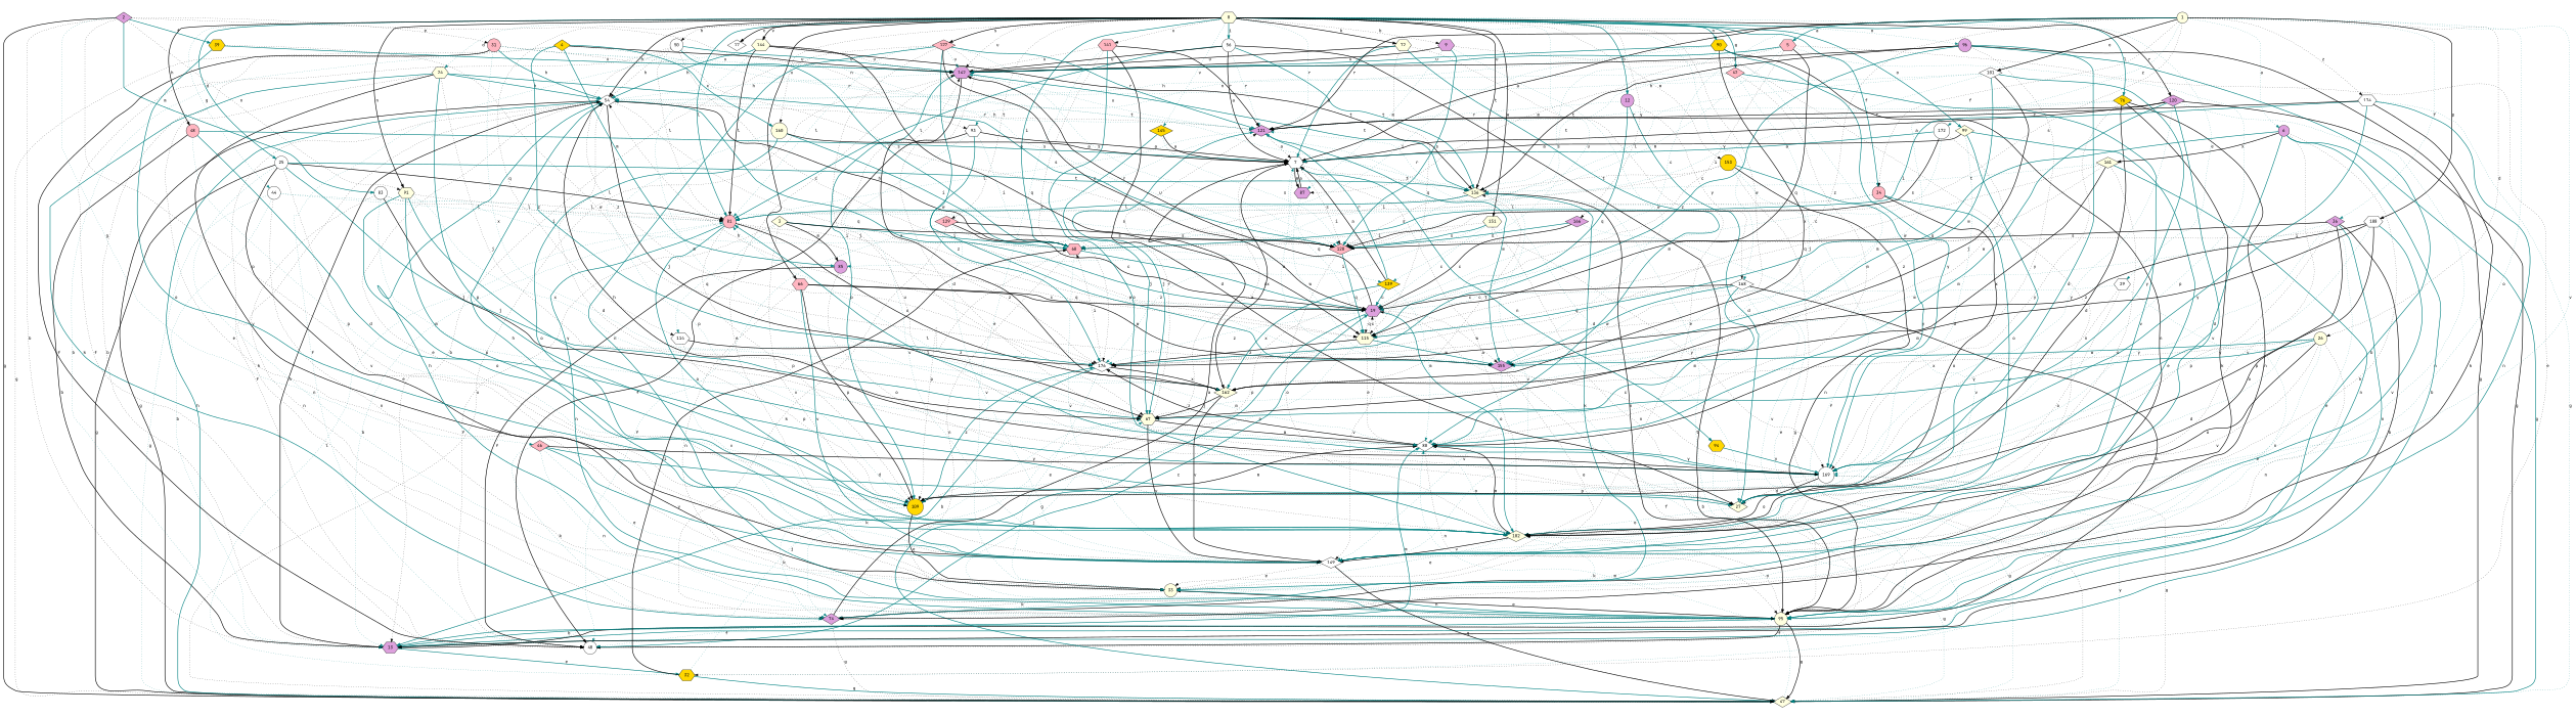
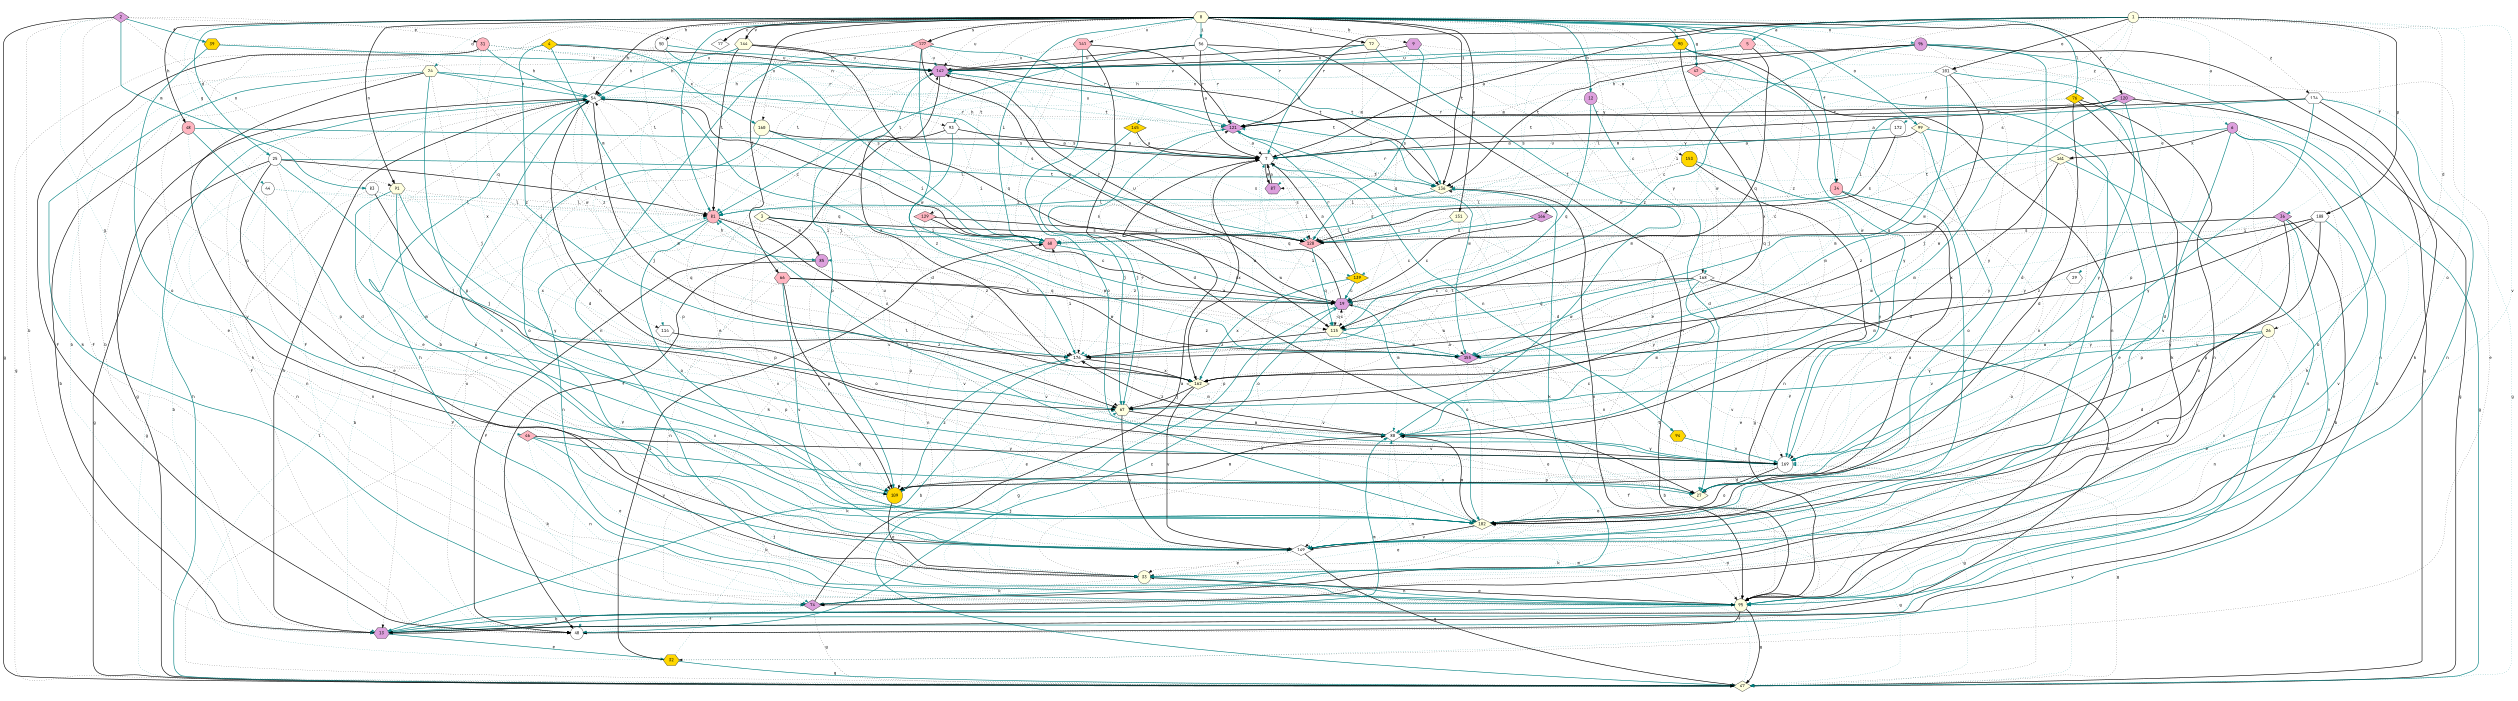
  strict digraph {
    fontname="JetBrains Mono"
    node [fillcolor=lightyellow fontname="JetBrains Mono" shape=diamond style=filled]
    edge [color=teal fontname="JetBrains Mono" style=dotted]
    0 [shape=hexagon]
    9 [fillcolor=plum shape=hexagon]
    12 [fillcolor=plum shape=circle]
    17 [fillcolor=white]
    24 [shape=hexagon]
    25 [fillcolor=white shape=circle]
    29 [fillcolor=white shape=hexagon]
    34 [fillcolor=lightpink shape=circle]
    42 [fillcolor=lightpink]
    44 [fillcolor=white shape=circle]
    48 [fillcolor=lightpink shape=circle]
    50 [fillcolor=white shape=circle]
    54 [fillcolor=white]
    56 [fillcolor=white shape=circle]
    60 [fillcolor=lightpink shape=hexagon]
    66 [fillcolor=lightpink shape=hexagon]
    72 [shape=hexagon]
    76 [fillcolor=gold]
    81 [fillcolor=lightpink shape=circle]
    90 [fillcolor=gold shape=hexagon]
    91 [shape=hexagon]
    96 [fillcolor=plum shape=circle]
    99
    114 [fillcolor=white shape=hexagon]
    120 [fillcolor=plum]
    121 [fillcolor=plum]
    127 [fillcolor=lightpink]
    129 [fillcolor=lightpink]
    136
    139 [fillcolor=gold]
    141 [fillcolor=lightpink shape=hexagon]
    142 [fillcolor=plum shape=hexagon]
    144 [shape=hexagon]
    145 [fillcolor=gold]
    151 [shape=hexagon]
    153 [fillcolor=gold shape=circle]
    155 [fillcolor=plum]
    160 [shape=circle]
    166 [fillcolor=plum]
    168 [fillcolor=white]
    128 [fillcolor=lightpink]
    87 [fillcolor=plum shape=hexagon]
    95 [shape=circle]
    115 [shape=hexagon]
    27
    149 [fillcolor=white]
    109 [fillcolor=gold shape=circle]
    74 [fillcolor=plum]
    33 [shape=circle]
    67 [shape=hexagon]
    47
    19 [fillcolor=plum shape=hexagon]
    102
    169 [fillcolor=white shape=circle]
    88 [fillcolor=white]
    13 [fillcolor=plum shape=hexagon]
    7 [fillcolor=white shape=hexagon]
    176 [fillcolor=white]
    40 [fillcolor=white shape=circle]
    162
    1 [shape=circle]
    5 [fillcolor=lightpink shape=hexagon]
    6 [fillcolor=plum shape=circle]
    26 [shape=circle]
    36 [fillcolor=plum]
    101 [fillcolor=white]
    108 [fillcolor=white shape=hexagon]
    172 [fillcolor=white shape=circle]
    174 [fillcolor=white shape=hexagon]
    93 [fillcolor=white shape=hexagon]
    85 [fillcolor=plum shape=circle]
    32 [fillcolor=gold shape=hexagon]
    161
    94 [fillcolor=gold shape=hexagon]
    2 [fillcolor=plum]
    31 [fillcolor=lightpink shape=circle]
    39 [fillcolor=gold shape=hexagon]
    46 [fillcolor=lightpink]
    83 [fillcolor=white shape=circle]
    3
    4 [fillcolor=gold]
    0 -> 9 [color=black label=b]
    0 -> 12 [label=b style=bold]
    0 -> 17 [color=black label=c style=bold]
    0 -> 24 [label=d]
    0 -> 25 [label=d style=bold]
    0 -> 29 [label=e]
    0 -> 34 [label=f style=bold]
    0 -> 42 [label=g style=bold]
    0 -> 44 [label=g]
    0 -> 48 [color=black label=h style=bold]
    0 -> 50 [color=black label=h]
    0 -> 54 [color=black label=h style=bold]
    0 -> 56 [label=i style=bold]
    0 -> 60 [label=i style=bold]
    0 -> 66 [color=black label=j style=bold]
    0 -> 72 [color=black label=k style=bold]
    0 -> 76 [label=l style=bold]
    0 -> 81 [label=l style=bold]
    0 -> 90 [label=n style=bold]
    0 -> 91 [color=black label=n style=bold]
    0 -> 96 [label=o]
    0 -> 99 [label=o style=bold]
    0 -> 114 [color=black label=q]
    0 -> 120 [color=black label=r style=bold]
    0 -> 121 [label=r]
    0 -> 127 [color=black label=s style=bold]
    0 -> 129 [color=black label=t]
    0 -> 136 [color=black label=t style=bold]
    0 -> 139 [label=u]
    0 -> 141 [color=black label=u]
    0 -> 142 [color=black label=u]
    0 -> 144 [color=black label=v style=bold]
    0 -> 145 [label=v]
    0 -> 151 [color=black label=w style=bold]
    0 -> 153 [color=black label=w]
    0 -> 155 [color=black label=w]
    0 -> 160 [color=black label=x]
    0 -> 166 [color=black label=y]
    0 -> 168 [label=y]
    9 -> 142 [color=black label=u style=bold]
    9 -> 155 [label=w]
    9 -> 128 [label=s style=bold]
    9 -> 87 [label=m]
    9 -> 95 [color=black label=n]
    12 -> 121 [label=r]
    12 -> 168 [color=black label=y]
    12 -> 115 [label=q style=bold]
    12 -> 27 [label=d style=bold]
    24 -> 54 [label=h style=bold]
    24 -> 128 [label=s style=bold]
    24 -> 149 [color=black label=v style=bold]
    24 -> 109 [label=p style=bold]
    24 -> 74 [label=k style=bold]
    24 -> 33 [color=black label=e]
    24 -> 67 [color=black label=j]
    25 -> 81 [color=black label=l style=bold]
    25 -> 136 [label=t style=bold]
    25 -> 95 [label=n]
    25 -> 149 [color=black label=v]
    25 -> 33 [color=black label=e style=bold]
    25 -> 67 [label=j style=bold]
    25 -> 47 [color=black label=g style=bold]
    29 -> 95 [label=n]
    29 -> 19 [label=c]
    29 -> 102 [color=black label=o]
    29 -> 169 [color=black label=y]
    34 -> 60 [label=i]
    34 -> 81 [color=black label=l]
    34 -> 149 [label=v style=bold]
    34 -> 102 [color=black label=o style=bold]
    42 -> 54 [label=h]
    42 -> 136 [label=t]
    42 -> 149 [label=v style=bold]
    42 -> 67 [label=j]
    42 -> 88 [color=black label=m]
    44 -> 81 [label=l]
    44 -> 128 [label=s]
    44 -> 95 [color=black label=n]
    44 -> 47 [label=g]
    44 -> 13 [label=b]
    48 -> 27 [label=d style=bold]
    48 -> 109 [label=p]
    48 -> 13 [color=black label=b style=bold]
    48 -> 7 [label=a style=bold]
    50 -> 54 [color=black label=h]
    50 -> 60 [label=i style=bold]
    50 -> 81 [color=black label=l]
    50 -> 142 [label=u style=bold]
    50 -> 128 [label=s]
    50 -> 19 [color=black label=c]
    50 -> 13 [color=black label=b]
    50 -> 176 [color=black label=z]
    54 -> 121 [color=black label=r]
    54 -> 115 [color=black label=q]
    54 -> 27 [color=black label=d]
    54 -> 74 [color=black label=k]
    54 -> 33 [color=black label=e]
    54 -> 67 [color=black label=j style=bold]
    54 -> 47 [color=black label=g style=bold]
    54 -> 19 [label=c style=bold]
    54 -> 40 [color=black label=f]
    56 -> 81 [label=l style=bold]
    56 -> 121 [label=r]
    56 -> 136 [label=t style=bold]
    56 -> 142 [color=black label=u style=bold]
    56 -> 95 [color=black label=n style=bold]
    56 -> 7 [color=black label=a style=bold]
    60 -> 54 [color=black label=h style=bold]
    60 -> 139 [label=i]
    60 -> 95 [color=black label=n]
    60 -> 149 [label=v]
    60 -> 109 [color=black label=p]
    60 -> 19 [label=c style=bold]
    66 -> 155 [color=black label=w style=bold]
    66 -> 95 [color=black label=n]
    66 -> 149 [label=v style=bold]
    66 -> 109 [color=black label=p style=bold]
    66 -> 19 [color=black label=c style=bold]
    72 -> 142 [color=black label=u style=bold]
    72 -> 115 [color=black label=q]
    72 -> 33 [color=black label=e]
    72 -> 88 [label=m style=bold]
    72 -> 7 [label=a style=bold]
    76 -> 121 [label=r]
    76 -> 155 [label=w]
    76 -> 95 [color=black label=n style=bold]
    76 -> 27 [color=black label=d style=bold]
    76 -> 74 [color=black label=k style=bold]
    76 -> 169 [color=black label=y]
    81 -> 60 [color=black label=i]
    81 -> 121 [label=r]
    81 -> 95 [label=n style=bold]
    81 -> 109 [color=black label=p]
    81 -> 102 [label=o style=bold]
    81 -> 13 [label=b]
    81 -> 176 [color=black label=z]
    81 -> 162 [color=black label=x style=bold]
    90 -> 60 [label=i]
    90 -> 142 [label=u style=bold]
    90 -> 128 [label=s]
    90 -> 95 [color=black label=n style=bold]
    90 -> 169 [label=y style=bold]
    90 -> 88 [label=m]
    90 -> 162 [color=black label=x style=bold]
    91 -> 81 [color=black label=l]
    91 -> 109 [label=p style=bold]
    91 -> 102 [label=o style=bold]
    91 -> 169 [label=y style=bold]
    91 -> 162 [label=x]
    96 -> 136 [color=black label=t style=bold]
    96 -> 142 [color=black label=u style=bold]
    96 -> 27 [label=d style=bold]
    96 -> 47 [color=black label=g style=bold]
    96 -> 169 [color=black label=y]
    96 -> 13 [label=b style=bold]
    96 -> 176 [label=z style=bold]
    99 -> 27 [label=d]
    99 -> 33 [label=e style=bold]
    99 -> 102 [label=o style=bold]
    99 -> 7 [color=black label=a style=bold]
    114 -> 149 [label=v]
    114 -> 109 [color=black label=p]
    114 -> 176 [color=black label=z style=bold]
    120 -> 121 [color=black label=r style=bold]
    120 -> 95 [label=n]
    120 -> 149 [label=v style=bold]
    120 -> 47 [color=black label=g style=bold]
    120 -> 169 [label=y]
    120 -> 88 [label=m style=bold]
    120 -> 7 [color=black label=a style=bold]
    121 -> 54 [label=h]
    121 -> 81 [label=l]
    121 -> 142 [label=u]
    121 -> 155 [label=w style=bold]
    121 -> 27 [label=d]
    121 -> 67 [label=j style=bold]
    121 -> 7 [color=black label=a]
    127 -> 81 [label=l]
    127 -> 121 [label=r style=bold]
    127 -> 142 [label=u]
    127 -> 155 [label=w style=bold]
    127 -> 128 [label=s]
    127 -> 95 [label=n style=bold]
    127 -> 27 [color=black label=d]
    127 -> 67 [color=black label=j]
    127 -> 19 [color=black label=c style=bold]
    127 -> 13 [color=black label=b]
    129 -> 155 [label=w]
    129 -> 128 [color=black label=s style=bold]
    129 -> 149 [label=v]
    129 -> 74 [color=black label=k]
    129 -> 19 [color=black label=c style=bold]
    129 -> 40 [label=f]
    136 -> 81 [label=l style=bold]
    136 -> 121 [label=r]
    136 -> 128 [color=black label=s]
    136 -> 95 [color=black label=n style=bold]
    136 -> 149 [label=v]
    136 -> 74 [label=k style=bold]
    139 -> 121 [label=r style=bold]
    139 -> 109 [color=black label=p]
    139 -> 19 [label=c style=bold]
    139 -> 88 [label=m]
    139 -> 7 [color=black label=a style=bold]
    139 -> 162 [label=x style=bold]
    141 -> 121 [color=black label=r style=bold]
    141 -> 142 [color=black label=u]
    141 -> 27 [color=black label=d style=bold]
    141 -> 33 [label=e]
    141 -> 102 [label=o style=bold]
    141 -> 176 [color=black label=z]
    142 -> 54 [label=h]
    142 -> 136 [label=t style=bold]
    142 -> 109 [label=p style=bold]
    142 -> 33 [color=black label=e]
    142 -> 162 [color=black label=x style=bold]
    144 -> 54 [label=h style=bold]
    144 -> 81 [color=black label=l style=bold]
    144 -> 136 [color=black label=t style=bold]
    144 -> 142 [color=black label=u]
    144 -> 115 [color=black label=q style=bold]
    144 -> 88 [label=m]
    144 -> 40 [label=f]
    145 -> 128 [label=s]
    145 -> 67 [label=j style=bold]
    145 -> 7 [color=black label=a style=bold]
    151 -> 60 [color=black label=i]
    151 -> 128 [label=s style=bold]
    151 -> 95 [color=black label=n]
    151 -> 19 [label=c]
    151 -> 169 [color=black label=y]
    151 -> 176 [label=z]
    153 -> 60 [color=black label=i]
    153 -> 136 [color=black label=t]
    153 -> 95 [color=black label=n style=bold]
    153 -> 47 [color=black label=g]
    153 -> 169 [label=y style=bold]
    153 -> 40 [label=f]
    155 -> 149 [label=v]
    155 -> 33 [color=black label=e]
    155 -> 13 [label=b]
    155 -> 7 [label=a]
    155 -> 40 [color=black label=f]
    160 -> 60 [label=i style=bold]
    160 -> 109 [label=p]
    160 -> 102 [label=o style=bold]
    160 -> 7 [color=black label=a style=bold]
    166 -> 128 [label=s style=bold]
    166 -> 149 [label=v]
    166 -> 19 [color=black label=c style=bold]
    168 -> 155 [label=w style=bold]
    168 -> 115 [color=black label=q]
    168 -> 149 [label=v]
    168 -> 33 [label=e]
    168 -> 19 [color=black label=c style=bold]
    168 -> 88 [label=m style=bold]
    168 -> 13 [color=black label=b style=bold]
    128 -> 115 [label=q style=bold]
    128 -> 102 [color=black label=o]
    87 -> 155 [label=w]
    87 -> 7 [color=black label=a style=bold]
    95 -> 54 [label=h style=bold]
    95 -> 33 [color=black label=e style=bold]
    95 -> 67 [label=j]
    95 -> 47 [color=black label=g style=bold]
    95 -> 102 [color=black label=o]
    95 -> 13 [label=b style=bold]
    95 -> 40 [color=black label=f style=bold]
    115 -> 155 [label=w style=bold]
    115 -> 109 [label=p]
-   115 -> 88 [color=black label=e]
+   115 -> 33 [color=black label=e]
    115 -> 19 [color=black label=c]
    115 -> 176 [color=black label=z style=bold]
    27 -> 142 [color=black label=u]
    27 -> 102 [label=o]
    149 -> 54 [label=h style=bold]
    149 -> 33 [color=black label=e]
    149 -> 47 [color=black label=g style=bold]
    109 -> 74 [label=k]
    109 -> 33 [color=black label=e style=bold]
    109 -> 88 [color=black label=m style=bold]
    109 -> 176 [label=z style=bold]
    74 -> 47 [color=black label=g]
    74 -> 7 [color=black label=a style=bold]
    74 -> 40 [label=f]
    33 -> 95 [label=n style=bold]
    33 -> 74 [color=black label=k]
    67 -> 121 [color=black label=r]
    67 -> 149 [color=black label=v style=bold]
    67 -> 74 [label=k]
    67 -> 88 [color=black label=m style=bold]
    67 -> 7 [color=black label=a]
    47 -> 54 [label=h style=bold]
    47 -> 142 [color=black label=u]
    47 -> 169 [label=y]
    47 -> 88 [label=m]
    19 -> 142 [color=black label=u style=bold]
    19 -> 155 [color=black label=w]
    19 -> 115 [color=black label=q]
    19 -> 149 [color=black label=v]
    19 -> 47 [label=g style=bold]
    19 -> 102 [label=o style=bold]
    19 -> 176 [label=z]
    102 -> 149 [color=black label=v style=bold]
    102 -> 74 [label=k]
    102 -> 33 [label=e]
    102 -> 47 [label=g]
    102 -> 88 [color=black label=m style=bold]
    102 -> 7 [color=black label=a]
    169 -> 54 [color=black label=h style=bold]
    169 -> 81 [label=l style=bold]
    169 -> 27 [color=black label=d]
    169 -> 109 [label=p]
    169 -> 47 [color=black label=g]
    169 -> 19 [color=black label=c]
    169 -> 102 [color=black label=o style=bold]
    88 -> 81 [label=l]
    88 -> 95 [color=black label=n]
    88 -> 102 [label=o]
    88 -> 169 [label=y style=bold]
    88 -> 176 [color=black label=z style=bold]
    13 -> 54 [color=black label=h style=bold]
    13 -> 88 [label=m style=bold]
    13 -> 32 [label=e style=bold]
    7 -> 136 [color=black label=t]
    7 -> 128 [color=black label=s]
    7 -> 87 [color=black label=m style=bold]
    7 -> 115 [label=q]
    7 -> 162 [color=black label=x style=bold]
    7 -> 94 [label=n style=bold]
    176 -> 54 [color=black label=h]
    176 -> 60 [color=black label=i]
    176 -> 33 [label=e]
    176 -> 88 [label=m]
    176 -> 13 [label=b style=bold]
    176 -> 162 [color=black label=x style=bold]
    40 -> 19 [label=c style=bold]
    162 -> 136 [color=black label=t]
    162 -> 149 [color=black label=v style=bold]
    162 -> 67 [color=black label=j style=bold]
    1 -> 34 [color=black label=f]
    1 -> 121 [color=black label=r style=bold]
    1 -> 128 [color=black label=s]
    1 -> 149 [label=v]
    1 -> 19 [label=c]
    1 -> 102 [label=o]
    1 -> 7 [color=black label=a style=bold]
    1 -> 176 [color=black label=z]
    1 -> 5 [label=a style=bold]
    1 -> 6 [label=a]
    1 -> 26 [color=black label=d]
    1 -> 36 [label=f]
    1 -> 101 [color=black label=o style=bold]
    1 -> 108 [color=black label=p style=bold]
    1 -> 172 [label=z]
    1 -> 174 [color=black label=z]
-   5 -> 142 [label=u style=bold]
+   5 -> 142 [label=i style=bold]
    5 -> 87 [color=black label=m]
    5 -> 115 [color=black label=q style=bold]
    5 -> 109 [label=p]
    5 -> 19 [color=black label=c]
    5 -> 93 [label=n]
    5 -> 85 [label=m]
    5 -> 32 [color=black label=e]
    6 -> 115 [label=q style=bold]
    6 -> 27 [label=d style=bold]
    6 -> 149 [color=black label=v]
    6 -> 74 [color=black label=k]
    6 -> 47 [label=g style=bold]
    6 -> 13 [label=b style=bold]
    6 -> 161 [color=black label=x style=bold]
    26 -> 155 [label=w style=bold]
    26 -> 95 [color=black label=n]
    26 -> 27 [label=d]
    26 -> 149 [color=black label=v]
    26 -> 33 [label=e]
    26 -> 67 [label=j style=bold]
    26 -> 102 [color=black label=o style=bold]
    26 -> 162 [color=black label=x]
    36 -> 155 [label=w]
    36 -> 128 [color=black label=s style=bold]
    36 -> 95 [label=n style=bold]
    36 -> 109 [color=black label=p]
    36 -> 33 [label=e]
    36 -> 102 [color=black label=o style=bold]
    36 -> 169 [label=y]
    36 -> 13 [color=black label=b style=bold]
    101 -> 54 [label=h]
    101 -> 60 [label=i]
    101 -> 81 [label=l]
    101 -> 155 [label=w style=bold]
    101 -> 67 [color=black label=j style=bold]
    101 -> 169 [label=y style=bold]
    108 -> 60 [color=black label=i]
    108 -> 149 [label=v style=bold]
    108 -> 109 [color=black label=p style=bold]
    108 -> 169 [label=y]
    108 -> 88 [color=black label=m style=bold]
    108 -> 176 [color=black label=z style=bold]
    172 -> 155 [color=black label=w]
    172 -> 128 [color=black label=s style=bold]
    172 -> 19 [label=c]
    172 -> 7 [label=a style=bold]
    174 -> 60 [label=i style=bold]
    174 -> 121 [color=black label=r style=bold]
    174 -> 95 [label=n style=bold]
    174 -> 74 [color=black label=k style=bold]
    174 -> 47 [label=g]
    174 -> 169 [label=y style=bold]
    93 -> 60 [label=i]
    93 -> 149 [label=v]
    93 -> 7 [color=black label=a style=bold]
    93 -> 176 [label=z style=bold]
    93 -> 40 [color=black label=f style=bold]
    85 -> 115 [color=black label=q]
    85 -> 102 [color=black label=o]
    85 -> 40 [color=black label=f style=bold]
    32 -> 60 [color=black label=i style=bold]
    32 -> 81 [label=l]
    32 -> 136 [label=t]
    32 -> 67 [label=j]
    32 -> 47 [label=g style=bold]
    161 -> 136 [label=t]
    161 -> 95 [label=n style=bold]
    161 -> 115 [color=black label=q]
    161 -> 102 [color=black label=o]
    161 -> 176 [color=black label=z]
    161 -> 162 [color=black label=x style=bold]
    94 -> 47 [label=g]
    94 -> 169 [label=y style=bold]
    2 -> 91 [color=black label=n]
    2 -> 109 [color=black label=p]
    2 -> 47 [color=black label=g style=bold]
    2 -> 13 [color=black label=b]
    2 -> 93 [color=black label=n]
    2 -> 31 [color=black label=e]
    2 -> 39 [label=f style=bold]
    2 -> 46 [label=g]
    2 -> 83 [label=m style=bold]
    31 -> 54 [label=h style=bold]
    31 -> 121 [label=r]
    31 -> 142 [label=u]
    31 -> 128 [color=black label=s]
    31 -> 47 [color=black label=g]
    31 -> 40 [color=black label=f style=bold]
    31 -> 162 [label=x]
    39 -> 142 [label=u style=bold]
    39 -> 155 [color=black label=w]
    39 -> 102 [label=o style=bold]
    46 -> 95 [label=n]
    46 -> 27 [label=d style=bold]
    46 -> 149 [label=v style=bold]
    46 -> 74 [label=k]
    46 -> 33 [label=e]
    46 -> 169 [color=black label=y style=bold]
    83 -> 60 [label=i]
    83 -> 81 [color=black label=l]
    83 -> 95 [color=black label=n]
    83 -> 67 [color=black label=j style=bold]
    83 -> 88 [label=m]
    3 -> 60 [label=i style=bold]
    3 -> 114 [label=q]
    3 -> 128 [color=black label=s style=bold]
    3 -> 149 [color=black label=v]
    3 -> 40 [color=black label=f]
    3 -> 85 [color=black label=m style=bold]
    4 -> 136 [label=t]
    4 -> 142 [color=black label=u style=bold]
    4 -> 160 [label=x style=bold]
    4 -> 13 [label=b]
    4 -> 176 [label=z style=bold]
    4 -> 40 [color=black label=f]
    4 -> 85 [label=m style=bold]
  }
